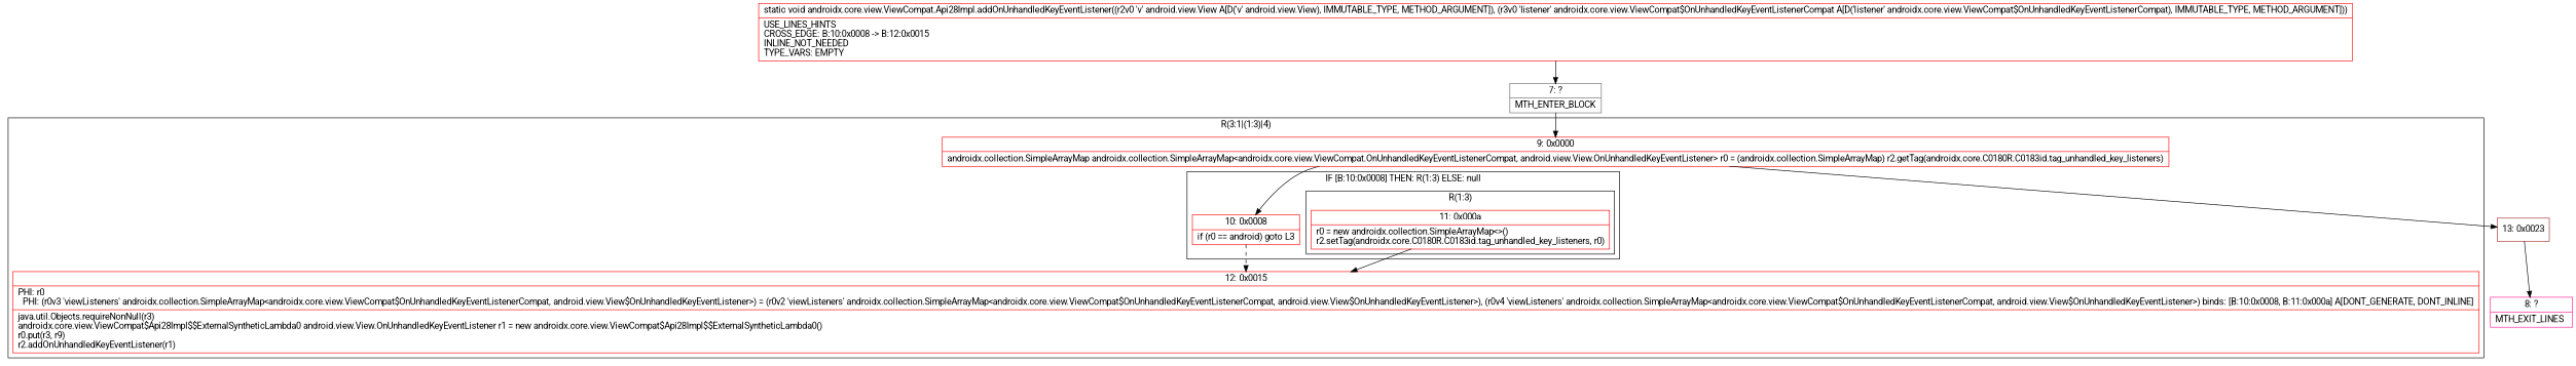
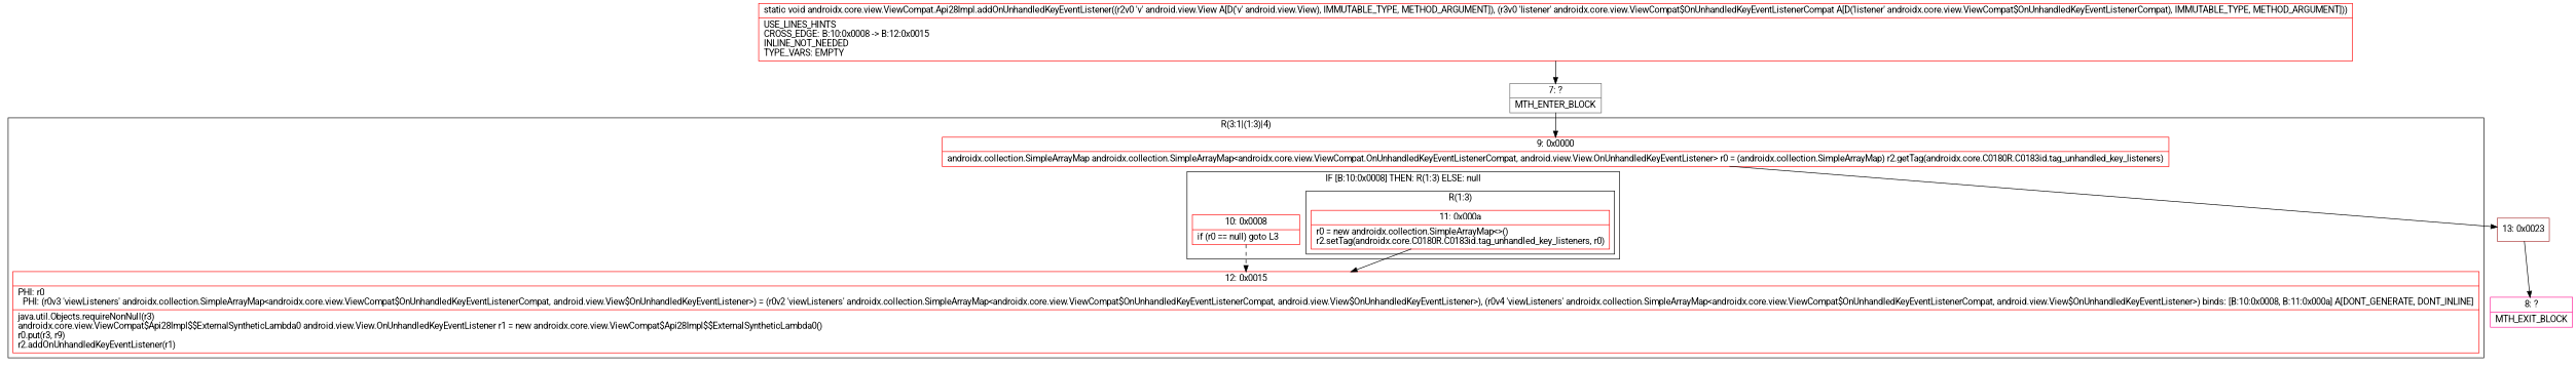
  digraph {
    fontname=Roboto
    node [color=red fontname=Roboto shape=record]
    edge [fontname=Roboto]
    n1 [label="{11\:\ 0x000a|r0 = new androidx.collection.SimpleArrayMap\<\>()\lr2.setTag(androidx.core.C0180R.C0183id.tag_unhandled_key_listeners, r0)\l}"]
-   n2 [label="{10\:\ 0x0008|if (r0 == android) goto L3\l}"]
+   n2 [label="{10\:\ 0x0008|if (r0 == null) goto L3\l}"]
    n3 [label="{9\:\ 0x0000|androidx.collection.SimpleArrayMap androidx.collection.SimpleArrayMap\<androidx.core.view.ViewCompat.OnUnhandledKeyEventListenerCompat, android.view.View.OnUnhandledKeyEventListener\> r0 = (androidx.collection.SimpleArrayMap) r2.getTag(androidx.core.C0180R.C0183id.tag_unhandled_key_listeners)\l}"]
    n4 [label="{12\:\ 0x0015|PHI: r0 \l  PHI: (r0v3 'viewListeners' androidx.collection.SimpleArrayMap\<androidx.core.view.ViewCompat$OnUnhandledKeyEventListenerCompat, android.view.View$OnUnhandledKeyEventListener\>) = (r0v2 'viewListeners' androidx.collection.SimpleArrayMap\<androidx.core.view.ViewCompat$OnUnhandledKeyEventListenerCompat, android.view.View$OnUnhandledKeyEventListener\>), (r0v4 'viewListeners' androidx.collection.SimpleArrayMap\<androidx.core.view.ViewCompat$OnUnhandledKeyEventListenerCompat, android.view.View$OnUnhandledKeyEventListener\>) binds: [B:10:0x0008, B:11:0x000a] A[DONT_GENERATE, DONT_INLINE]\l|java.util.Objects.requireNonNull(r3)\landroidx.core.view.ViewCompat$Api28Impl$$ExternalSyntheticLambda0 android.view.View.OnUnhandledKeyEventListener r1 = new androidx.core.view.ViewCompat$Api28Impl$$ExternalSyntheticLambda0()\lr0.put(r3, r9)\lr2.addOnUnhandledKeyEventListener(r1)\l}"]
    n5 [color=brown label="{13\:\ 0x0023}"]
-   n6 [color=deeppink label="{8\:\ ?|MTH_EXIT_LINES\l}"]
+   n6 [color=deeppink label="{8\:\ ?|MTH_EXIT_BLOCK\l}"]
    n7 [color=gray40 label="{7\:\ ?|MTH_ENTER_BLOCK\l}"]
    n8 [label="{static void androidx.core.view.ViewCompat.Api28Impl.addOnUnhandledKeyEventListener((r2v0 'v' android.view.View A[D('v' android.view.View), IMMUTABLE_TYPE, METHOD_ARGUMENT]), (r3v0 'listener' androidx.core.view.ViewCompat$OnUnhandledKeyEventListenerCompat A[D('listener' androidx.core.view.ViewCompat$OnUnhandledKeyEventListenerCompat), IMMUTABLE_TYPE, METHOD_ARGUMENT]))  | USE_LINES_HINTS\lCROSS_EDGE: B:10:0x0008 \-\> B:12:0x0015\lINLINE_NOT_NEEDED\lTYPE_VARS: EMPTY\l}"]
    subgraph cluster_1 {
      label="R(3:1|(1:3)|4)"
      n3
      n4
      subgraph cluster_2 {
        label="IF [B:10:0x0008] THEN: R(1:3) ELSE: null"
        n2
        subgraph cluster_3 {
          label="R(1:3)"
          n1
        }
      }
    }
    n1 -> n4
    n2 -> n4 [style=dashed]
-   n3 -> n2
    n3 -> n5
    n5 -> n6
    n7 -> n3
    n8 -> n7
  }
